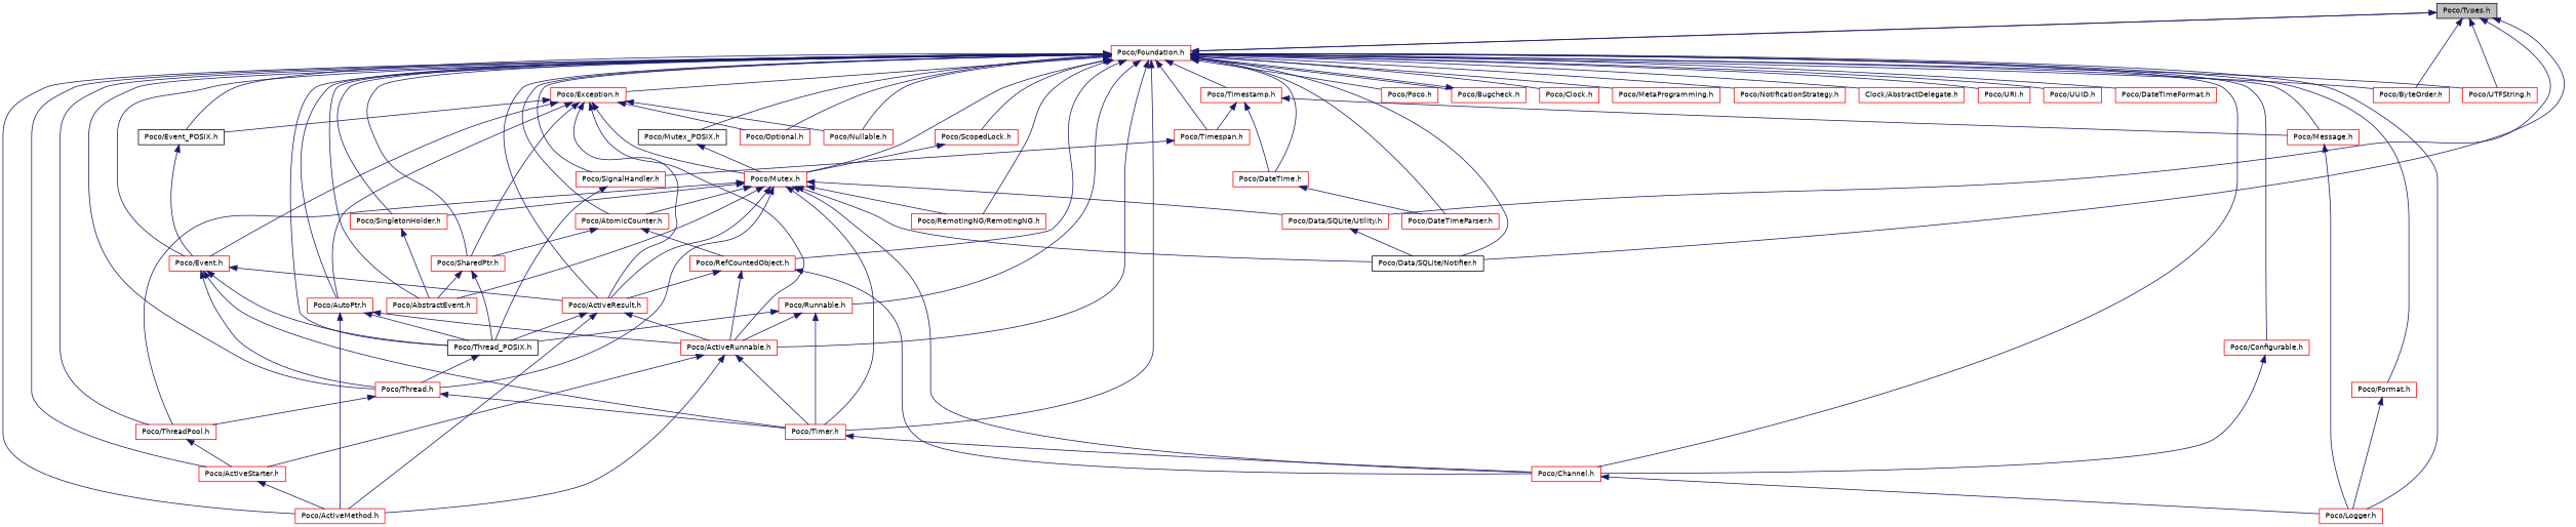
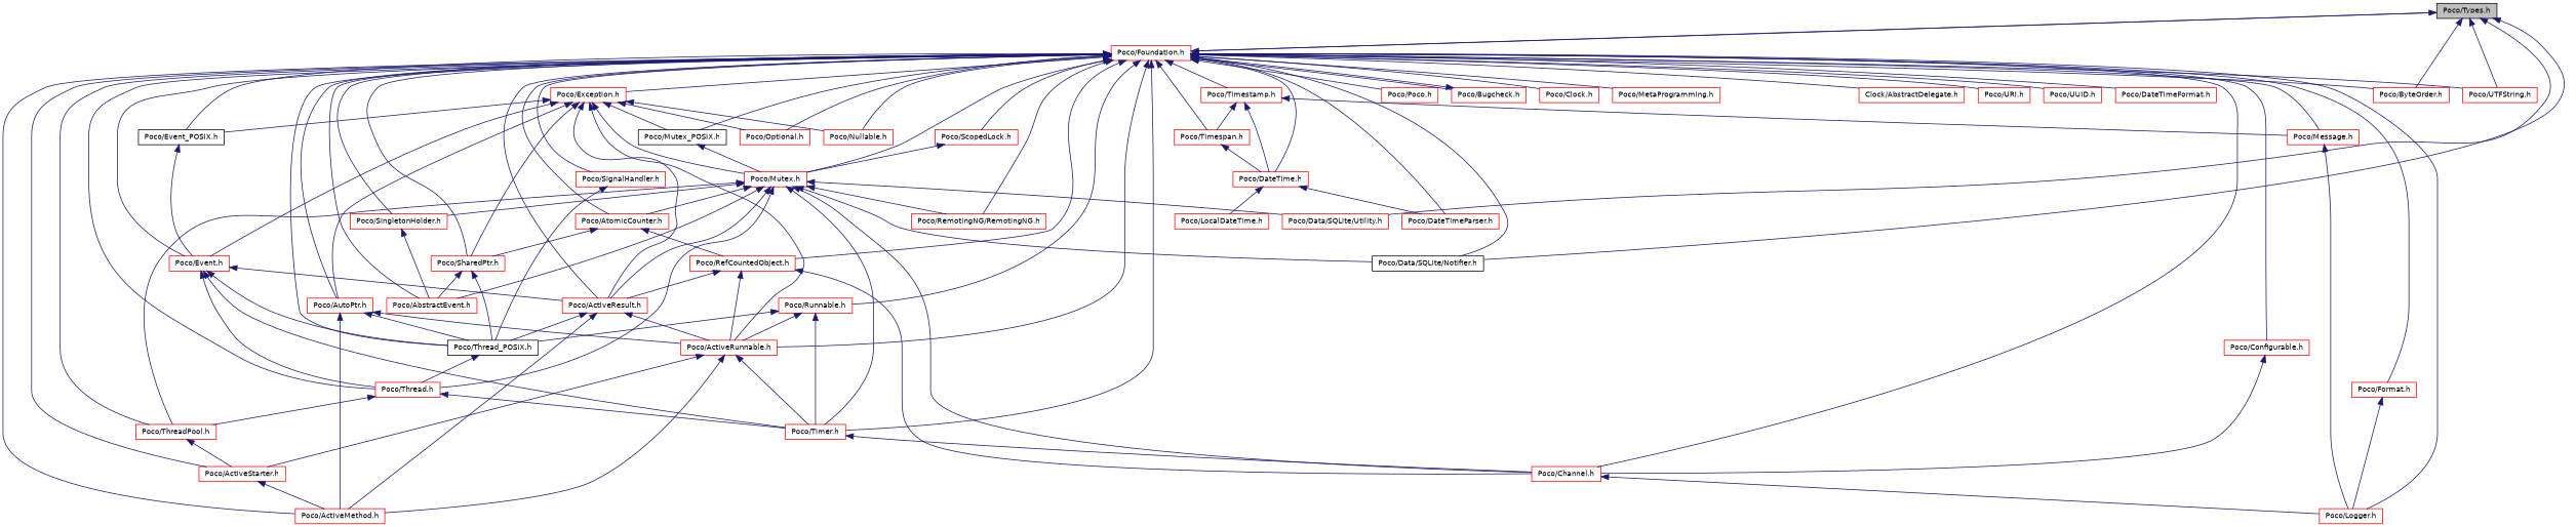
  digraph {
    node [color=red fillcolor=white fontname=Helvetica fontsize=10 shape=record style=filled]
    edge [color=midnightblue dir=back fontname=Helvetica fontsize=10 labelfontname=Helvetica labelfontsize=10 style=solid]
    n1 [color=black fillcolor=grey75 fontcolor=black height=0.2 label="Poco/Types.h" width=0.4]
    n2 [height=0.2 label="Poco/Foundation.h" width=0.4]
    n3 [height=0.2 label="Poco/Data/SQLite/Utility.h" width=0.4]
    n4 [color=black height=0.2 label="Poco/Data/SQLite/Notifier.h" width=0.4]
    n5 [height=0.2 label="Poco/ByteOrder.h" width=0.4]
    n6 [height=0.2 label="Poco/UTFString.h" width=0.4]
    n7 [height=0.2 label="Poco/Poco.h" width=0.4]
    n8 [height=0.2 label="Poco/Bugcheck.h" width=0.4]
    n9 [height=0.2 label="Poco/AbstractEvent.h" width=0.4]
    n10 [height=0.2 label="Poco/SingletonHolder.h" width=0.4]
    n11 [height=0.2 label="Poco/Mutex.h" width=0.4]
    n12 [height=0.2 label="Poco/AtomicCounter.h" width=0.4]
    n13 [height=0.2 label="Poco/SharedPtr.h" width=0.4]
    n14 [color=black height=0.2 label="Poco/Thread_POSIX.h" width=0.4]
    n15 [height=0.2 label="Poco/Thread.h" width=0.4]
    n16 [height=0.2 label="Poco/ThreadPool.h" width=0.4]
    n17 [height=0.2 label="Poco/ActiveStarter.h" width=0.4]
    n18 [height=0.2 label="Poco/ActiveMethod.h" width=0.4]
    n19 [height=0.2 label="Poco/Timer.h" width=0.4]
    n20 [height=0.2 label="Poco/Channel.h" width=0.4]
    n21 [height=0.2 label="Poco/Logger.h" width=0.4]
    n22 [height=0.2 label="Poco/RefCountedObject.h" width=0.4]
    n23 [height=0.2 label="Poco/ActiveResult.h" width=0.4]
    n24 [height=0.2 label="Poco/ActiveRunnable.h" width=0.4]
    n25 [height=0.2 label="Poco/RemotingNG/RemotingNG.h" width=0.4]
    n26 [height=0.2 label="Poco/Exception.h" width=0.4]
    n27 [color=black height=0.2 label="Poco/Mutex_POSIX.h" width=0.4]
    n28 [height=0.2 label="Poco/Event.h" width=0.4]
    n29 [color=black height=0.2 label="Poco/Event_POSIX.h" width=0.4]
    n30 [height=0.2 label="Poco/AutoPtr.h" width=0.4]
    n31 [height=0.2 label="Poco/Optional.h" width=0.4]
    n32 [height=0.2 label="Poco/Nullable.h" width=0.4]
    n33 [height=0.2 label="Poco/ScopedLock.h" width=0.4]
    n34 [height=0.2 label="Poco/Runnable.h" width=0.4]
    n35 [height=0.2 label="Poco/SignalHandler.h" width=0.4]
    n36 [height=0.2 label="Poco/Configurable.h" width=0.4]
    n37 [height=0.2 label="Poco/Clock.h" width=0.4]
    n38 [height=0.2 label="Poco/Message.h" width=0.4]
    n39 [height=0.2 label="Poco/Timestamp.h" width=0.4]
    n40 [height=0.2 label="Poco/DateTime.h" width=0.4]
    n41 [height=0.2 label="Poco/DateTimeParser.h" width=0.4]
    n42 [height=0.2 label="Poco/Timespan.h" width=0.4]
    n43 [height=0.2 label="Poco/Format.h" width=0.4]
    n44 [height=0.2 label="Poco/MetaProgramming.h" width=0.4]
-   n45 [height=0.2 label="Poco/NotificationStrategy.h" width=0.4]
    n46 [height=0.2 label="Clock/AbstractDelegate.h" width=0.4]
    n47 [height=0.2 label="Poco/URI.h" width=0.4]
    n48 [height=0.2 label="Poco/UUID.h" width=0.4]
    n49 [height=0.2 label="Poco/DateTimeFormat.h" width=0.4]
+   n50 [height=0.2 label="Poco/LocalDateTime.h" width=0.4]
    n1 -> n2
    n1 -> n3
    n1 -> n4
    n1 -> n5
    n1 -> n6
    n2 -> n1
    n2 -> n4
    n2 -> n5
    n2 -> n6
    n2 -> n7
    n2 -> n8
    n2 -> n9
    n2 -> n10
    n2 -> n11
    n2 -> n12
    n2 -> n13
    n2 -> n14
    n2 -> n15
    n2 -> n16
    n2 -> n17
    n2 -> n18
    n2 -> n19
    n2 -> n20
    n2 -> n21
    n2 -> n22
    n2 -> n23
    n2 -> n24
    n2 -> n25
    n2 -> n26
    n2 -> n27
    n2 -> n28
    n2 -> n29
    n2 -> n30
    n2 -> n31
    n2 -> n32
    n2 -> n33
    n2 -> n34
    n2 -> n35
    n2 -> n36
    n2 -> n37
    n2 -> n38
    n2 -> n39
    n2 -> n40
    n2 -> n41
    n2 -> n42
    n2 -> n43
    n2 -> n44
-   n2 -> n45
    n2 -> n46
    n2 -> n47
    n2 -> n48
    n2 -> n49
-   n3 -> n4
    n8 -> n2
    n10 -> n9
    n11 -> n3
    n11 -> n4
    n11 -> n9
    n11 -> n10
    n11 -> n12
    n11 -> n15
    n11 -> n16
    n11 -> n19
    n11 -> n20
    n11 -> n23
    n11 -> n25
    n12 -> n13
    n12 -> n22
    n13 -> n9
    n13 -> n14
    n14 -> n15
    n15 -> n16
    n15 -> n19
    n16 -> n17
    n17 -> n18
    n19 -> n20
    n20 -> n21
    n22 -> n20
    n22 -> n23
    n22 -> n24
    n23 -> n14
    n23 -> n18
    n23 -> n24
    n24 -> n17
    n24 -> n18
    n24 -> n19
    n26 -> n11
    n26 -> n13
    n26 -> n23
    n26 -> n24
+   n26 -> n27
    n26 -> n28
    n26 -> n29
    n26 -> n30
    n26 -> n31
    n26 -> n32
    n27 -> n11
    n28 -> n14
    n28 -> n15
    n28 -> n19
    n28 -> n23
    n29 -> n28
    n30 -> n14
    n30 -> n18
    n30 -> n24
    n33 -> n11
    n34 -> n14
    n34 -> n19
    n34 -> n24
    n35 -> n14
    n36 -> n20
    n38 -> n21
    n39 -> n38
    n39 -> n40
    n39 -> n42
    n40 -> n41
-   n42 -> n35
+   n40 -> n50
+   n42 -> n40
    n43 -> n21
  }
